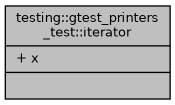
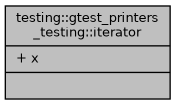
  digraph {
-   n1 [color=black fillcolor=grey75 fontcolor=black fontname=Helvetica fontsize=10 height=0.2 label="{testing::gtest_printers\l_test::iterator\n|+ x\l|}" shape=record style=filled width=0.4]
+   n1 [color=black fillcolor=grey75 fontcolor=black fontname=Helvetica fontsize=10 height=0.2 label="{testing::gtest_printers\l_testing::iterator\n|+ x\l|}" shape=record style=filled width=0.4]
  }
